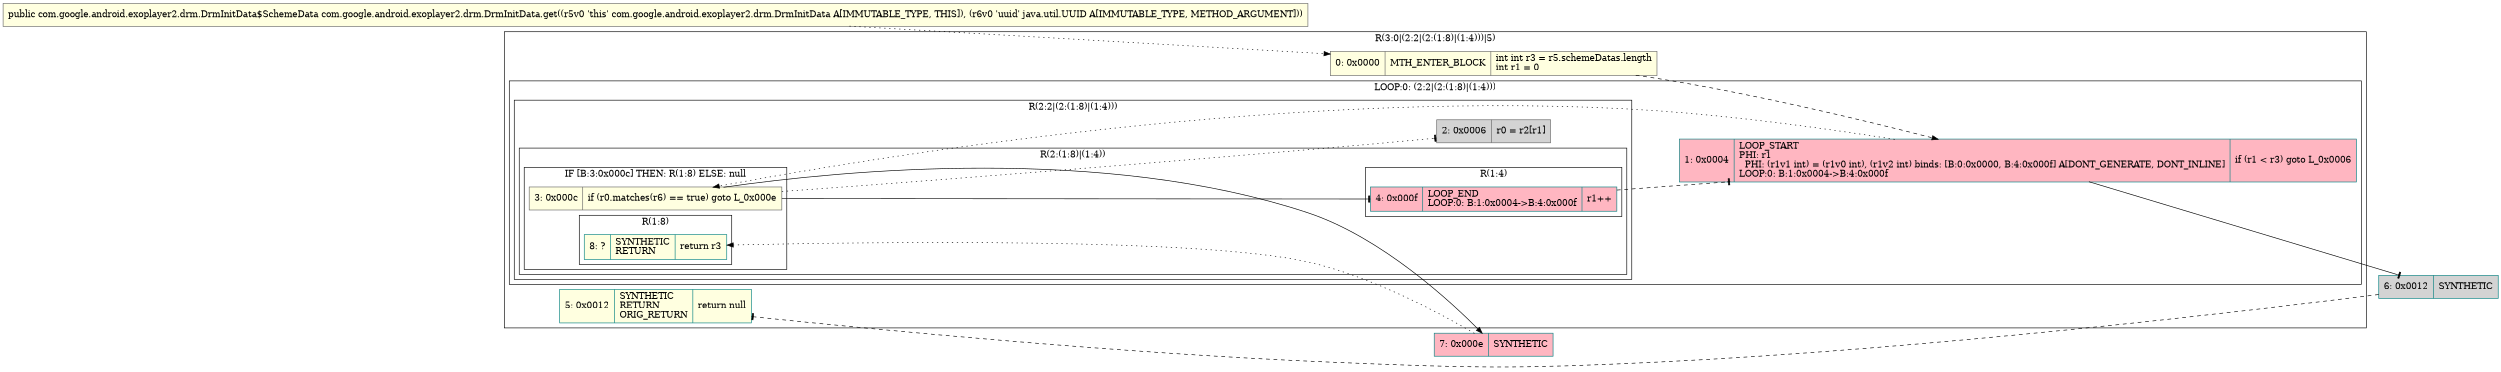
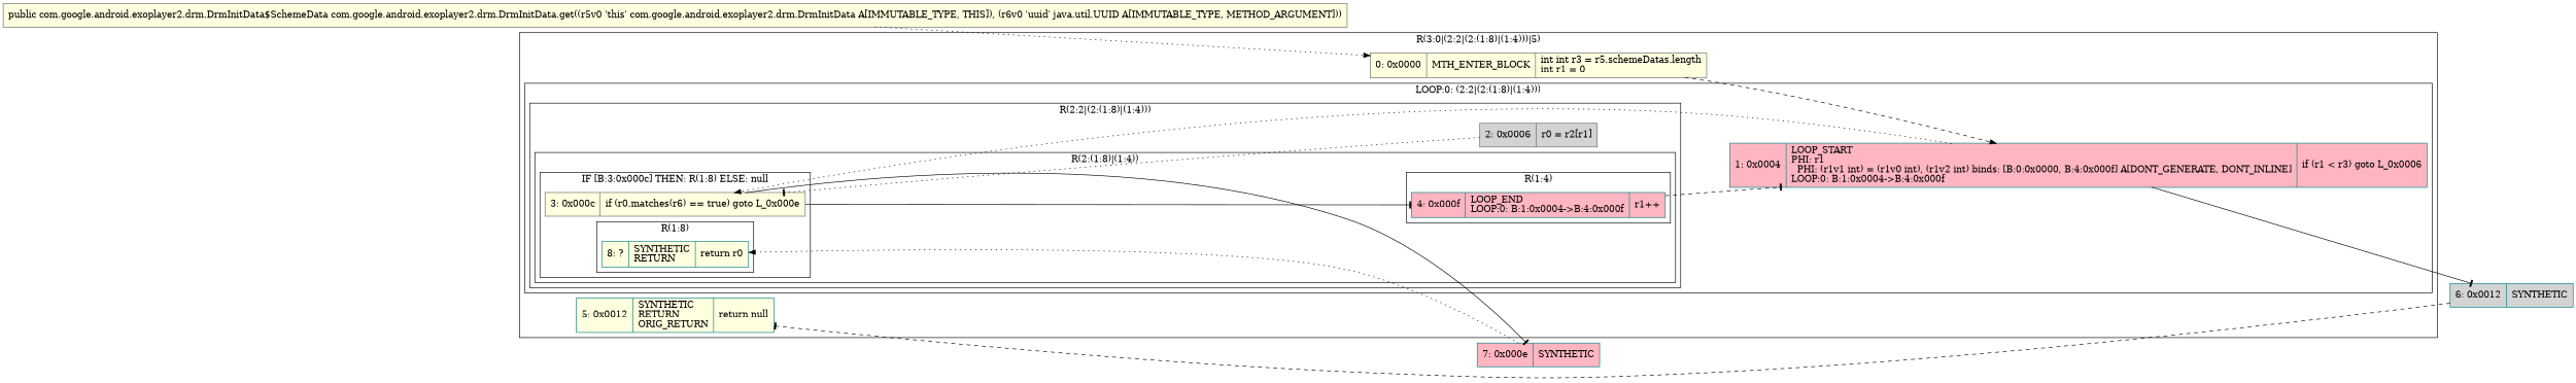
  digraph {
    rankdir=LR
    node [color=teal fillcolor=lightyellow shape=record style=filled]
    edge [arrowhead=tee style=dotted]
-   n1 [label="{8\:\ ?|SYNTHETIC\lRETURN\l|return r3\l}"]
+   n1 [label="{8\:\ ?|SYNTHETIC\lRETURN\l|return r0\l}"]
    n2 [color=gray40 label="{3\:\ 0x000c|if (r0.matches(r6) == true) goto L_0x000e\l}"]
    n3 [fillcolor=lightpink label="{4\:\ 0x000f|LOOP_END\lLOOP:0: B:1:0x0004\-\>B:4:0x000f\l|r1++\l}"]
    n4 [color=gray40 fillcolor=lightgrey label="{2\:\ 0x0006|r0 = r2[r1]\l}"]
    n5 [fillcolor=lightpink label="{1\:\ 0x0004|LOOP_START\lPHI: r1 \l  PHI: (r1v1 int) = (r1v0 int), (r1v2 int) binds: [B:0:0x0000, B:4:0x000f] A[DONT_GENERATE, DONT_INLINE]\lLOOP:0: B:1:0x0004\-\>B:4:0x000f\l|if (r1 \< r3) goto L_0x0006\l}"]
    n6 [color=gray40 label="{0\:\ 0x0000|MTH_ENTER_BLOCK\l|int int r3 = r5.schemeDatas.length\lint r1 = 0\l}"]
    n7 [label="{5\:\ 0x0012|SYNTHETIC\lRETURN\lORIG_RETURN\l|return null\l}"]
    n8 [fillcolor=lightpink label="{7\:\ 0x000e|SYNTHETIC\l}"]
    n9 [fillcolor=lightgrey label="{6\:\ 0x0012|SYNTHETIC\l}"]
    n10 [color=gray40 label="{public com.google.android.exoplayer2.drm.DrmInitData$SchemeData com.google.android.exoplayer2.drm.DrmInitData.get((r5v0 'this' com.google.android.exoplayer2.drm.DrmInitData A[IMMUTABLE_TYPE, THIS]), (r6v0 'uuid' java.util.UUID A[IMMUTABLE_TYPE, METHOD_ARGUMENT])) }"]
    subgraph cluster_1 {
      label="R(3:0|(2:2|(2:(1:8)|(1:4)))|5)"
      n6
      n7
      subgraph cluster_2 {
        label="LOOP:0: (2:2|(2:(1:8)|(1:4)))"
        n5
        subgraph cluster_3 {
          label="R(2:2|(2:(1:8)|(1:4)))"
          n4
          subgraph cluster_4 {
            label="R(2:(1:8)|(1:4))"
            subgraph cluster_5 {
              label="IF [B:3:0x000c] THEN: R(1:8) ELSE: null"
              n2
              subgraph cluster_6 {
                label="R(1:8)"
                n1
              }
            }
            subgraph cluster_7 {
              label="R(1:4)"
              n3
            }
          }
        }
      }
    }
    n2 -> n3 [style=solid]
-   n2 -> n8 [arrowhead=normal style=solid]
+   n2 -> n8 [style=solid]
    n3 -> n5 [style=dashed]
-   n2 -> n4
+   n4 -> n2
    n5 -> n2 [arrowhead=normal]
    n5 -> n9 [style=solid]
    n6 -> n5 [arrowhead=normal style=dashed]
    n8 -> n1 [arrowhead=normal]
    n9 -> n7 [style=dashed]
    n10 -> n6 [arrowhead=normal]
  }
